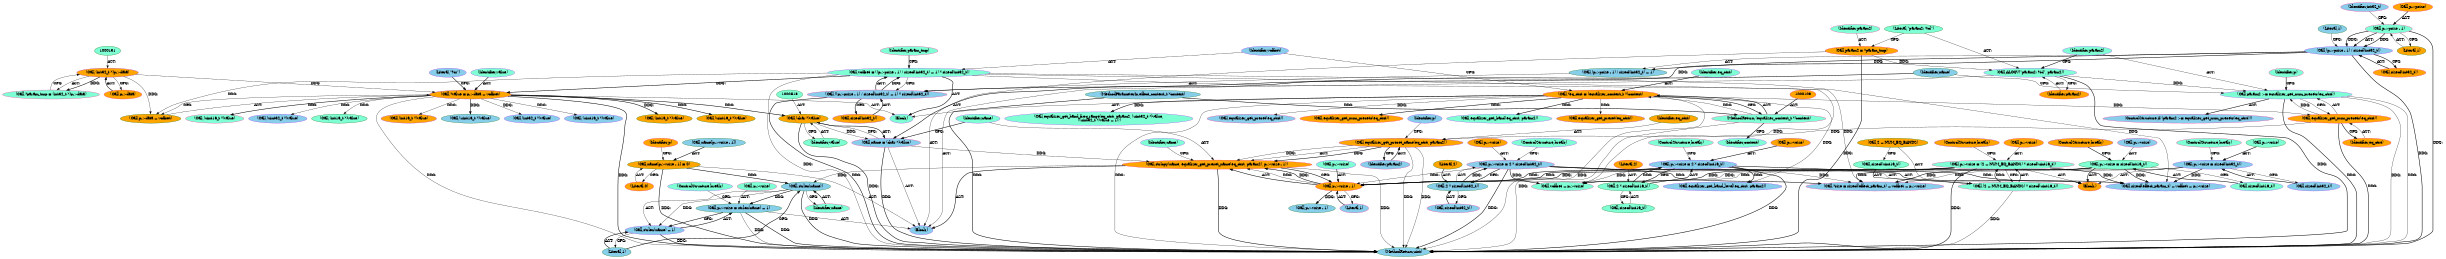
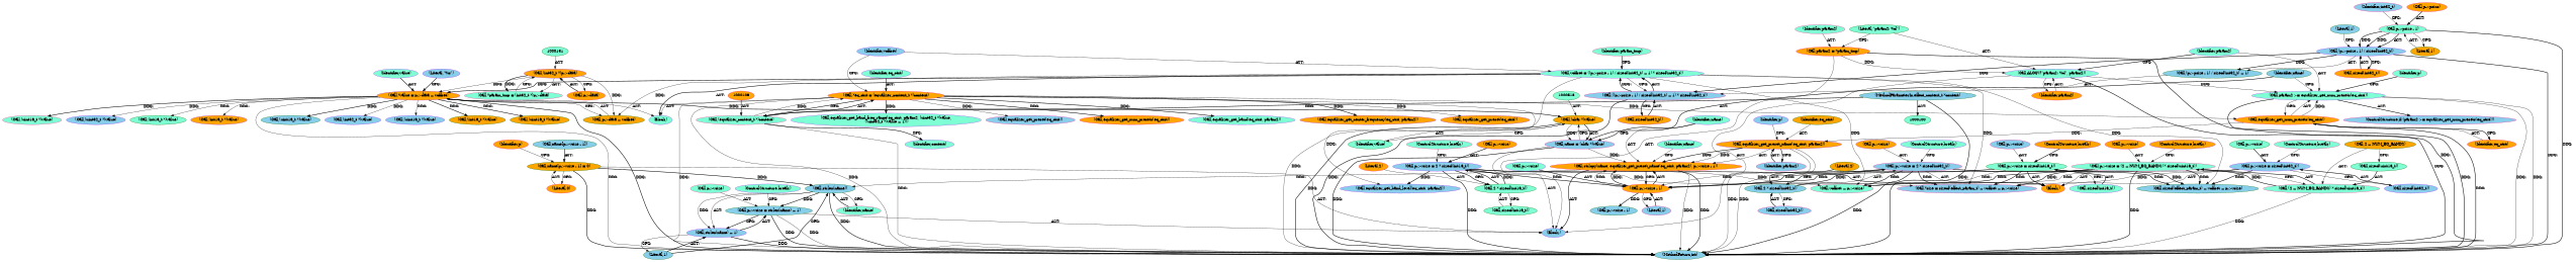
  digraph {
    node [color=deeppink fillcolor=aquamarine style=filled]
    edge [style=solid]
    n1 [color=darkgreen fillcolor=skyblue label="(Call,strlen(name))"]
    n2 [color=darkgreen fillcolor=skyblue label="(Call,p->vsize = strlen(name) + 1)"]
    n3 [color=purple fillcolor=skyblue label="(Call,strlen(name) + 1)"]
-   n4 [color=darkgreen fillcolor=skyblue label="(MethodReturn,uint)"]
+   n4 [color=darkgreen fillcolor=skyblue label="(MethodReturn,int)"]
    n5 [label="(Identifier,name)"]
    n6 [color=purple fillcolor=skyblue label="(Block,)"]
    n7 [color=darkgreen fillcolor=skyblue label="(Literal,1)"]
    n8 [color=darkgreen fillcolor=orange label="(Call,name[p->vsize - 1] = 0)"]
    n9 [fillcolor=orange label="(Literal,0)"]
    n10 [fillcolor=orange label="(Call,strlcpy(name, equalizer_get_preset_name(eq_ctxt, param2), p->vsize - 1))"]
    n11 [fillcolor=orange label="(Call,p->vsize - 1)"]
    n12 [fillcolor=skyblue label="(Literal,1)"]
    n13 [color=darkgreen fillcolor=skyblue label="(Call,p->vsize - 1)"]
    n14 [fillcolor=skyblue label="(Call,name = (char *)value)"]
    n15 [color=darkgreen fillcolor=orange label="(Call,(char *)value)"]
    n16 [color=darkgreen label="(Identifier,value)"]
    n17 [color=purple fillcolor=orange label="(Call,*value = p->data + voffset)"]
    n18 [color=darkgreen fillcolor=orange label="(Call,(uint16_t *)value)"]
    n19 [label="(Call,(uint16_t *)value)"]
    n20 [color=purple fillcolor=skyblue label="(Call,(uint32_t *)value)"]
    n21 [color=darkgreen label="(Call,(int16_t *)value)"]
    n22 [color=purple label="(Block,)"]
    n23 [color=purple fillcolor=orange label="(Call,(int16_t *)value)"]
    n24 [color=darkgreen fillcolor=skyblue label="(Call,(uint16_t *)value)"]
    n25 [color=purple fillcolor=skyblue label="(Call,(int32_t *)value)"]
    n26 [color=purple fillcolor=skyblue label="(Call,(uint16_t *)value)"]
    n27 [color=darkgreen fillcolor=orange label="(Call,(int16_t *)value)"]
    n28 [color=darkgreen fillcolor=orange label="(Call,p->data + voffset)"]
    n29 [color=purple fillcolor=orange label="(Call,(int32_t *)p->data)"]
    n30 [label="(Call,*param_tmp = (int32_t *)p->data)"]
    n31 [fillcolor=orange label="(Call,p->data)"]
    n32 [color=purple label="(Call,voffset = ((p->psize - 1) / sizeof(int32_t) + 1) * sizeof(int32_t))"]
    n33 [fillcolor=skyblue label="(Call,((p->psize - 1) / sizeof(int32_t) + 1) * sizeof(int32_t))"]
    n34 [label="(Call,voffset + p->vsize)"]
-   n35 [color=purple fillcolor=skyblue label="(Call,sizeof(effect_param_t) + voffset + p->vsize)"]
+   n35 [color=darkgreen fillcolor=skyblue label="(Call,sizeof(effect_param_t) + voffset + p->vsize)"]
    n36 [fillcolor=skyblue label="(Call,*size = sizeof(effect_param_t) + voffset + p->vsize)"]
    n37 [color=purple fillcolor=orange label="(Call,sizeof(int32_t))"]
    n38 [color=purple fillcolor=skyblue label="(Call,(p->psize - 1) / sizeof(int32_t))"]
    n39 [color=darkgreen fillcolor=skyblue label="(Call,(p->psize - 1) / sizeof(int32_t) + 1)"]
    n40 [fillcolor=orange label="(Call,sizeof(int32_t))"]
    n41 [label="(Call,p->psize - 1)"]
    n42 [color=darkgreen fillcolor=orange label="(Literal,1)"]
    n43 [color=purple fillcolor=orange label="(Call,equalizer_get_preset_name(eq_ctxt, param2))"]
    n44 [fillcolor=skyblue label="(Identifier,param2)"]
    n45 [fillcolor=orange label="(Call,equalizer_get_num_presets(eq_ctxt))"]
    n46 [color=purple label="(Call,param2 >= equalizer_get_num_presets(eq_ctxt))"]
    n47 [fillcolor=orange label="(Identifier,eq_ctxt)"]
    n48 [fillcolor=skyblue label="(ControlStructure,if (param2 >= equalizer_get_num_presets(eq_ctxt)))"]
    n49 [fillcolor=orange label="(Call,*eq_ctxt = (equalizer_context_t *)context)"]
-   n50 [label="(MethodReturn,(equalizer_context_t *)context)"]
+   n50 [label="(Call,(equalizer_context_t *)context)"]
    n51 [color=purple label="(Call,equalizer_get_band_freq_range(eq_ctxt, param2, (uint32_t *)value,\n ((uint32_t *)value + 1)))"]
    n52 [fillcolor=skyblue label="(Call,equalizer_get_preset(eq_ctxt))"]
    n53 [fillcolor=orange label="(Call,equalizer_get_num_presets(eq_ctxt))"]
    n54 [color=purple label="(Call,equalizer_get_band(eq_ctxt, param2))"]
    n55 [color=purple fillcolor=skyblue label="(Call,equalizer_get_band_level(eq_ctxt, param2))"]
+   n56 [color=purple fillcolor=orange label="(Call,equalizer_get_center_frequency(eq_ctxt, param2))"]
    n57 [color=purple fillcolor=orange label="(Call,equalizer_get_preset(eq_ctxt))"]
    n58 [color=purple label="(Identifier,context)"]
    n59 [color=darkgreen fillcolor=skyblue label="(MethodParameterIn,effect_context_t *context)"]
+   1000100 [color=darkgreen]
    n61 [color=purple label="(Call,ALOGV(\"param2: %d\", param2))"]
    n62 [fillcolor=orange label="(Identifier,param2)"]
    n63 [fillcolor=orange label="(Call,param2 = *param_tmp)"]
    n64 [color=darkgreen label="(Call,p->vsize = sizeof(int16_t))"]
    n65 [color=purple label="(Call,sizeof(int16_t))"]
    n66 [fillcolor=orange label="(Block,)"]
    n67 [fillcolor=skyblue label="(Call,p->vsize = 2 * sizeof(int32_t))"]
    n68 [color=darkgreen fillcolor=skyblue label="(Call,2 * sizeof(int32_t))"]
    n69 [fillcolor=skyblue label="(Call,sizeof(int32_t))"]
    n70 [color=purple fillcolor=skyblue label="(Call,p->vsize = 2 * sizeof(int16_t))"]
    n71 [color=darkgreen label="(Call,2 * sizeof(int16_t))"]
    n72 [color=darkgreen label="(Call,sizeof(int16_t))"]
    n73 [color=purple fillcolor=skyblue label="(Call,p->vsize = sizeof(int32_t))"]
    n74 [color=purple fillcolor=skyblue label="(Call,sizeof(int32_t))"]
    n75 [label="(Call,p->vsize = (2 + NUM_EQ_BANDS) * sizeof(uint16_t))"]
    n76 [label="(Call,(2 + NUM_EQ_BANDS) * sizeof(uint16_t))"]
    n77 [color=darkgreen label="(Call,sizeof(uint16_t))"]
    n78 [color=purple label="(Identifier,name)"]
    n79 [color=purple fillcolor=orange label="(Call,p->vsize)"]
    n80 [color=darkgreen fillcolor=skyblue label="(Identifier,name)"]
    n81 [color=purple fillcolor=orange label="(Call,p->vsize)"]
    n82 [fillcolor=orange label="(Call,p->vsize)"]
    n83 [color=purple label="(Identifier,name)"]
    n84 [color=darkgreen label="(Literal,\"param2: %d\")"]
    n85 [color=purple label="(ControlStructure,break;)"]
    n86 [label="(ControlStructure,break;)"]
    n87 [color=purple label="(Call,p->vsize)"]
    n88 [color=purple fillcolor=skyblue label="(Identifier,voffset)"]
    n89 [color=purple fillcolor=orange label="(ControlStructure,break;)"]
    n90 [color=purple label="(Identifier,param2)"]
    n91 [color=darkgreen fillcolor=orange label="(Identifier,eq_ctxt)"]
    n92 [color=darkgreen fillcolor=orange label="(Call,2 + NUM_EQ_BANDS)"]
    n93 [label="(Identifier,p)"]
    n94 [label="(Identifier,param_tmp)"]
    n95 [label="(Call,p->vsize)"]
    n96 [color=darkgreen fillcolor=skyblue label="(Literal,1)"]
    n97 [label="(Identifier,param2)"]
    n98 [fillcolor=orange label="(Identifier,p)"]
    n99 [color=darkgreen label="(Call,p->vsize)"]
    n100 [color=purple label="(Identifier,value)"]
    n101 [color=purple fillcolor=skyblue label="(Literal,\"%s\")"]
    n102 [fillcolor=orange label="(Literal,2)"]
    n103 [color=darkgreen fillcolor=skyblue label="(Call,name[p->vsize - 1])"]
    n104 [fillcolor=skyblue label="(Identifier,int32_t)"]
    n105 [color=darkgreen fillcolor=orange label="(Literal,2)"]
    n106 [color=purple label="(Identifier,eq_ctxt)"]
    n107 [color=purple fillcolor=orange label="(ControlStructure,break;)"]
    n108 [label="(ControlStructure,break;)"]
    n109 [color=purple label="(ControlStructure,break;)"]
    n110 [fillcolor=orange label="(Call,p->psize)"]
    n111 [fillcolor=skyblue label="(Call,p->vsize)"]
    n112 [color=purple fillcolor=skyblue label="(Identifier,p)"]
    1000518 [color=darkgreen]
    1000131 [color=darkgreen]
    1000109 [fillcolor=orange]
    n1 -> n2 [label="DDG: " style=bold]
    n1 -> n3 [label="AST: "]
    n1 -> n3 [label="DDG: "]
    n1 -> n4 [label="DDG: " style=bold]
    n1 -> n5 [label="CFG: "]
    n2 -> n3 [label="CFG: " style=bold]
    n2 -> n4 [label="DDG: "]
    n2 -> n4 [label="DDG: " style=bold]
    n2 -> n6 [label="AST: "]
    n3 -> n2 [label="AST: " style=bold]
    n3 -> n4 [label="DDG: " style=bold]
    n3 -> n7 [label="CFG: "]
    n5 -> n1 [label="AST: " style=bold]
    n7 -> n1 [label="CFG: " style=bold]
    n7 -> n3 [label="AST: " style=bold]
    n8 -> n1 [label="DDG: " style=bold]
    n8 -> n4 [label="DDG: " style=bold]
    n8 -> n6 [label="AST: "]
    n8 -> n9 [label="CFG: "]
    n9 -> n8 [label="AST: "]
    n10 -> n1 [label="DDG: "]
    n10 -> n4 [label="DDG: "]
    n10 -> n4 [label="DDG: " style=bold]
    n10 -> n6 [label="AST: " style=bold]
    n10 -> n11 [label="CFG: " style=bold]
    n11 -> n10 [label="AST: " style=bold]
    n11 -> n10 [label="DDG: "]
    n11 -> n10 [label="DDG: " style=bold]
    n11 -> n12 [label="CFG: "]
    n11 -> n13 [label="DDG: " style=bold]
    n12 -> n11 [label="AST: " style=bold]
    n14 -> n4 [label="DDG: " style=bold]
    n14 -> n6 [label="AST: "]
    n14 -> n10 [label="DDG: "]
    n14 -> n15 [label="CFG: "]
    n15 -> n4 [label="DDG: " style=bold]
    n15 -> n14 [label="AST: " style=bold]
    n15 -> n14 [label="DDG: "]
    n15 -> n16 [label="CFG: "]
    n16 -> n15 [label="AST: "]
    n17 -> n4 [label="DDG: " style=bold]
    n17 -> n4 [label="DDG: "]
    n17 -> n15 [label="DDG: " style=bold]
    n17 -> n18 [label="DDG: " style=bold]
    n17 -> n19 [label="DDG: " style=bold]
    n17 -> n20 [label="DDG: "]
    n17 -> n21 [label="DDG: "]
    n17 -> n22 [label="AST: "]
    n17 -> n23 [label="DDG: "]
    n17 -> n24 [label="DDG: " style=bold]
    n17 -> n25 [label="DDG: "]
    n17 -> n26 [label="DDG: "]
    n17 -> n27 [label="DDG: " style=bold]
    n17 -> n28 [label="CFG: "]
    n28 -> n17 [label="AST: "]
    n29 -> n17 [label="DDG: "]
    n29 -> n28 [label="DDG: "]
    n29 -> n30 [label="AST: "]
    n29 -> n30 [label="DDG: " style=bold]
    n29 -> n31 [label="CFG: "]
    n30 -> n29 [label="CFG: "]
    n31 -> n29 [label="AST: " style=bold]
    n32 -> n4 [label="DDG: "]
    n32 -> n17 [label="DDG: " style=bold]
    n32 -> n22 [label="AST: " style=bold]
    n32 -> n28 [label="DDG: "]
    n32 -> n33 [label="CFG: "]
    n32 -> n34 [label="DDG: "]
    n32 -> n35 [label="DDG: "]
    n32 -> n36 [label="DDG: "]
    n33 -> n4 [label="DDG: " style=bold]
    n33 -> n32 [label="AST: " style=bold]
    n33 -> n32 [label="DDG: " style=bold]
    n33 -> n37 [label="CFG: " style=bold]
    n37 -> n33 [label="AST: " style=bold]
    n38 -> n4 [label="DDG: " style=bold]
    n38 -> n33 [label="DDG: " style=bold]
    n38 -> n39 [label="AST: "]
    n38 -> n39 [label="DDG: " style=bold]
    n38 -> n40 [label="CFG: " style=bold]
    n39 -> n33 [label="AST: "]
    n40 -> n38 [label="AST: " style=bold]
    n41 -> n4 [label="DDG: " style=bold]
    n41 -> n38 [label="AST: " style=bold]
    n41 -> n38 [label="DDG: " style=bold]
    n41 -> n38 [label="DDG: " style=bold]
    n41 -> n42 [label="CFG: "]
    n42 -> n41 [label="AST: "]
    n43 -> n4 [label="DDG: "]
    n43 -> n4 [label="DDG: "]
    n43 -> n10 [label="AST: "]
    n43 -> n10 [label="DDG: " style=bold]
    n43 -> n10 [label="DDG: "]
    n43 -> n44 [label="CFG: " style=bold]
    n44 -> n43 [label="AST: " style=bold]
    n45 -> n4 [label="DDG: " style=bold]
    n45 -> n43 [label="DDG: "]
    n45 -> n46 [label="AST: "]
    n45 -> n46 [label="DDG: "]
    n45 -> n47 [label="CFG: " style=bold]
    n46 -> n4 [label="DDG: "]
    n46 -> n4 [label="DDG: "]
    n46 -> n4 [label="DDG: " style=bold]
    n46 -> n45 [label="CFG: "]
    n46 -> n48 [label="AST: " style=bold]
    n47 -> n45 [label="AST: "]
    n49 -> n4 [label="DDG: "]
    n49 -> n4 [label="DDG: "]
    n49 -> n22 [label="AST: "]
    n49 -> n45 [label="DDG: "]
    n49 -> n50 [label="CFG: " style=bold]
    n49 -> n51 [label="DDG: " style=bold]
    n49 -> n52 [label="DDG: "]
    n49 -> n53 [label="DDG: " style=bold]
    n49 -> n54 [label="DDG: " style=bold]
    n49 -> n55 [label="DDG: "]
+   n49 -> n56 [label="DDG: " style=bold]
    n49 -> n57 [label="DDG: "]
    n50 -> n4 [label="DDG: "]
    n50 -> n49 [label="AST: " style=bold]
    n50 -> n49 [label="DDG: "]
    n50 -> n58 [label="CFG: " style=bold]
    n59 -> n4 [label="DDG: " style=bold]
    n59 -> n50 [label="DDG: " style=bold]
+   n59 -> 1000100 [label="AST: " style=bold]
    n61 -> n4 [label="DDG: " style=bold]
    n61 -> n6 [label="AST: "]
    n61 -> n46 [label="DDG: "]
    n61 -> n62 [label="CFG: "]
    n62 -> n61 [label="AST: "]
    n63 -> n4 [label="DDG: " style=bold]
    n63 -> n6 [label="AST: "]
    n63 -> n61 [label="DDG: "]
    n64 -> n11 [label="DDG: " style=bold]
    n64 -> n34 [label="DDG: "]
    n64 -> n35 [label="DDG: " style=bold]
    n64 -> n36 [label="DDG: " style=bold]
    n64 -> n65 [label="CFG: "]
    n64 -> n66 [label="AST: " style=bold]
    n65 -> n64 [label="AST: " style=bold]
    n67 -> n4 [label="DDG: " style=bold]
    n67 -> n11 [label="DDG: "]
    n67 -> n34 [label="DDG: " style=bold]
    n67 -> n35 [label="DDG: " style=bold]
    n67 -> n36 [label="DDG: " style=bold]
    n67 -> n66 [label="AST: "]
    n67 -> n68 [label="CFG: " style=bold]
    n68 -> n67 [label="AST: "]
    n68 -> n67 [label="DDG: " style=bold]
    n68 -> n69 [label="CFG: "]
    n69 -> n68 [label="AST: " style=bold]
    n70 -> n4 [label="DDG: " style=bold]
    n70 -> n11 [label="DDG: " style=bold]
    n70 -> n34 [label="DDG: "]
    n70 -> n36 [label="DDG: "]
    n70 -> n55 [label="DDG: " style=bold]
    n70 -> n66 [label="AST: " style=bold]
    n70 -> n71 [label="CFG: " style=bold]
    n71 -> n70 [label="AST: " style=bold]
    n71 -> n70 [label="DDG: " style=bold]
    n71 -> n72 [label="CFG: "]
    n72 -> n71 [label="AST: "]
    n73 -> n11 [label="DDG: "]
    n73 -> n35 [label="DDG: " style=bold]
    n73 -> n36 [label="DDG: "]
    n73 -> n66 [label="AST: "]
    n73 -> n74 [label="CFG: "]
    n74 -> n73 [label="AST: " style=bold]
    n75 -> n4 [label="DDG: " style=bold]
    n75 -> n11 [label="DDG: " style=bold]
    n75 -> n34 [label="DDG: " style=bold]
    n75 -> n35 [label="DDG: " style=bold]
    n75 -> n36 [label="DDG: " style=bold]
    n75 -> n66 [label="AST: "]
    n75 -> n76 [label="CFG: "]
    n76 -> n4 [label="DDG: "]
    n76 -> n75 [label="AST: " style=bold]
    n76 -> n75 [label="DDG: " style=bold]
    n77 -> n76 [label="AST: " style=bold]
    n78 -> n10 [label="CFG: "]
    n79 -> n70 [label="AST: " style=bold]
    n80 -> n14 [label="AST: " style=bold]
    n80 -> n46 [label="CFG: "]
    n81 -> n67 [label="AST: "]
    n82 -> n75 [label="AST: "]
    n83 -> n10 [label="AST: "]
    n83 -> n14 [label="CFG: " style=bold]
    n84 -> n61 [label="AST: "]
    n84 -> n63 [label="CFG: "]
    n85 -> n2 [label="CFG: "]
    n86 -> n73 [label="CFG: "]
    n87 -> n11 [label="AST: " style=bold]
    n88 -> n32 [label="AST: "]
    n88 -> n49 [label="CFG: "]
    n89 -> n75 [label="CFG: "]
    n90 -> n46 [label="AST: "]
    n90 -> n61 [label="CFG: " style=bold]
    n91 -> n43 [label="AST: "]
    n92 -> n76 [label="AST: "]
    n92 -> n77 [label="CFG: "]
    n93 -> n46 [label="CFG: " style=bold]
    n94 -> n32 [label="CFG: " style=bold]
    n95 -> n2 [label="AST: "]
    n96 -> n38 [label="CFG: "]
    n97 -> n63 [label="AST: "]
    n98 -> n8 [label="CFG: "]
    n99 -> n73 [label="AST: " style=bold]
    n100 -> n17 [label="AST: " style=bold]
    n101 -> n17 [label="CFG: " style=bold]
    n102 -> n71 [label="AST: "]
    n103 -> n8 [label="AST: " style=bold]
    n104 -> n41 [label="CFG: "]
    n105 -> n68 [label="AST: " style=bold]
    n106 -> n49 [label="AST: " style=bold]
    n107 -> n64 [label="CFG: " style=bold]
    n108 -> n70 [label="CFG: "]
    n109 -> n67 [label="CFG: "]
    n110 -> n41 [label="AST: " style=bold]
    n111 -> n64 [label="AST: "]
    n112 -> n43 [label="CFG: "]
    1000518 -> n15 [label="AST: "]
    1000131 -> n29 [label="AST: "]
    1000109 -> n50 [label="AST: " style=bold]
  }
